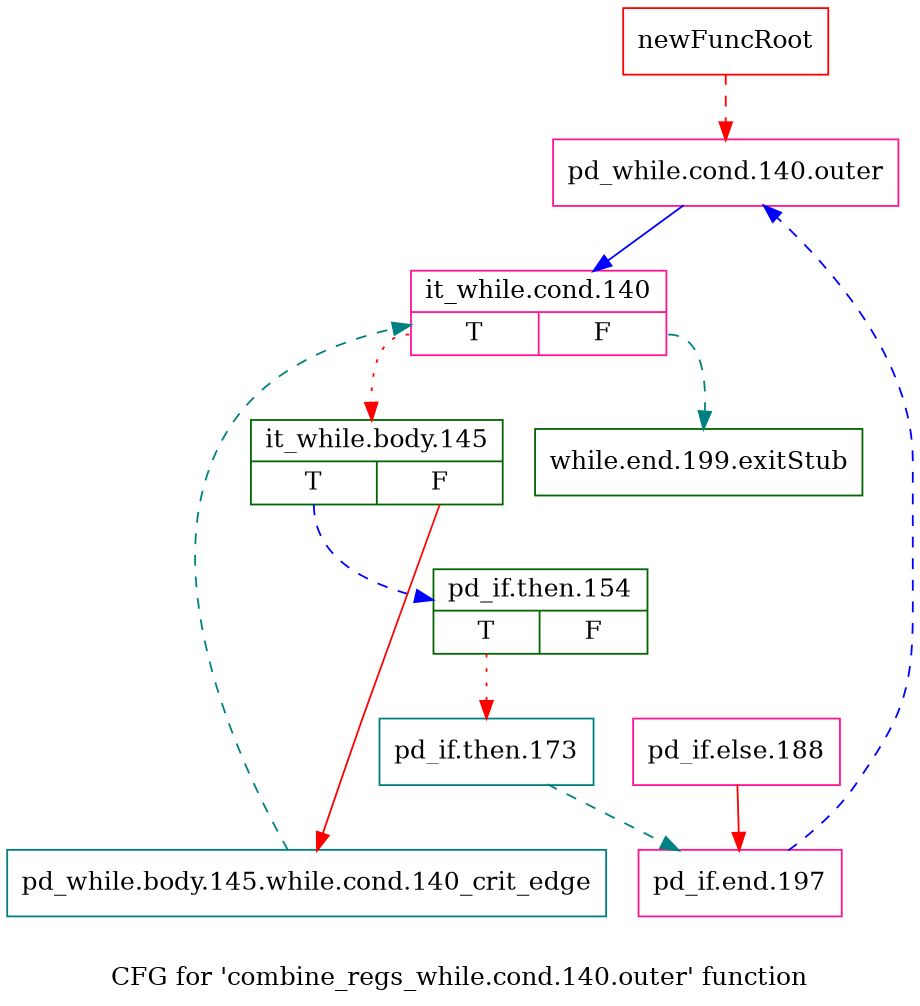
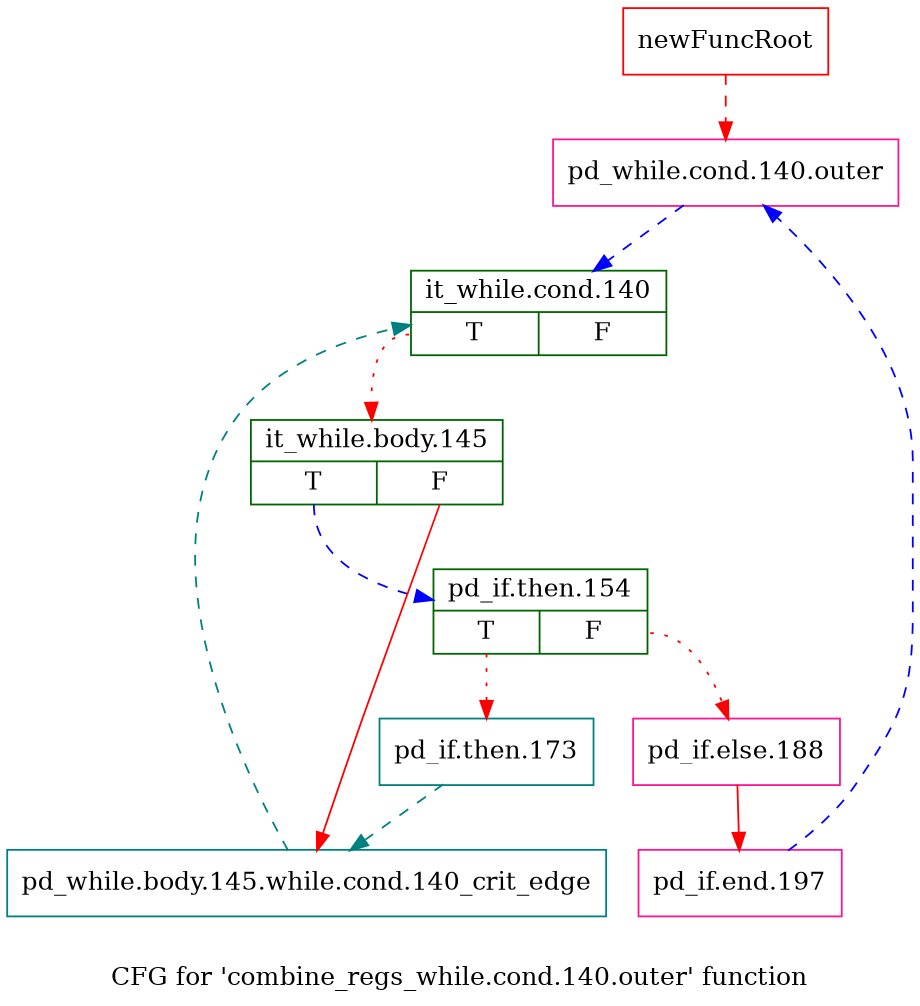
  digraph {
    label="CFG for 'combine_regs_while.cond.140.outer' function"
    node [color=deeppink shape=record]
    edge [color=red style=dashed]
    n1 [color=red label="{newFuncRoot}"]
    n2 [label="{pd_while.cond.140.outer}"]
-   n3 [label="{it_while.cond.140|{<s0>T|<s1>F}}"]
-   n4 [color=darkgreen label="{while.end.199.exitStub}"]
+   n3 [color=darkgreen label="{it_while.cond.140|{<s0>T|<s1>F}}"]
    n5 [color=darkgreen label="{it_while.body.145|{<s0>T|<s1>F}}"]
    n6 [color=darkgreen label="{pd_if.then.154|{<s0>T|<s1>F}}"]
    n7 [color=teal label="{pd_while.body.145.while.cond.140_crit_edge}"]
    n8 [color=teal label="{pd_if.then.173}"]
    n9 [label="{pd_if.else.188}"]
    n10 [label="{pd_if.end.197}"]
    n1 -> n2
-   n2 -> n3 [color=blue style=solid]
-   n3 -> n4 [color=teal tailport=s1]
+   n2 -> n3 [color=blue]
    n3 -> n5 [style=dotted tailport=s0]
    n5 -> n6 [color=blue tailport=s0]
    n5 -> n7 [style=solid tailport=s1]
    n6 -> n8 [style=dotted tailport=s0]
+   n6 -> n9 [style=dotted tailport=s1]
    n7 -> n3 [color=teal]
-   n8 -> n10 [color=teal]
+   n8 -> n7 [color=teal]
    n9 -> n10 [style=solid]
    n10 -> n2 [color=blue]
  }
